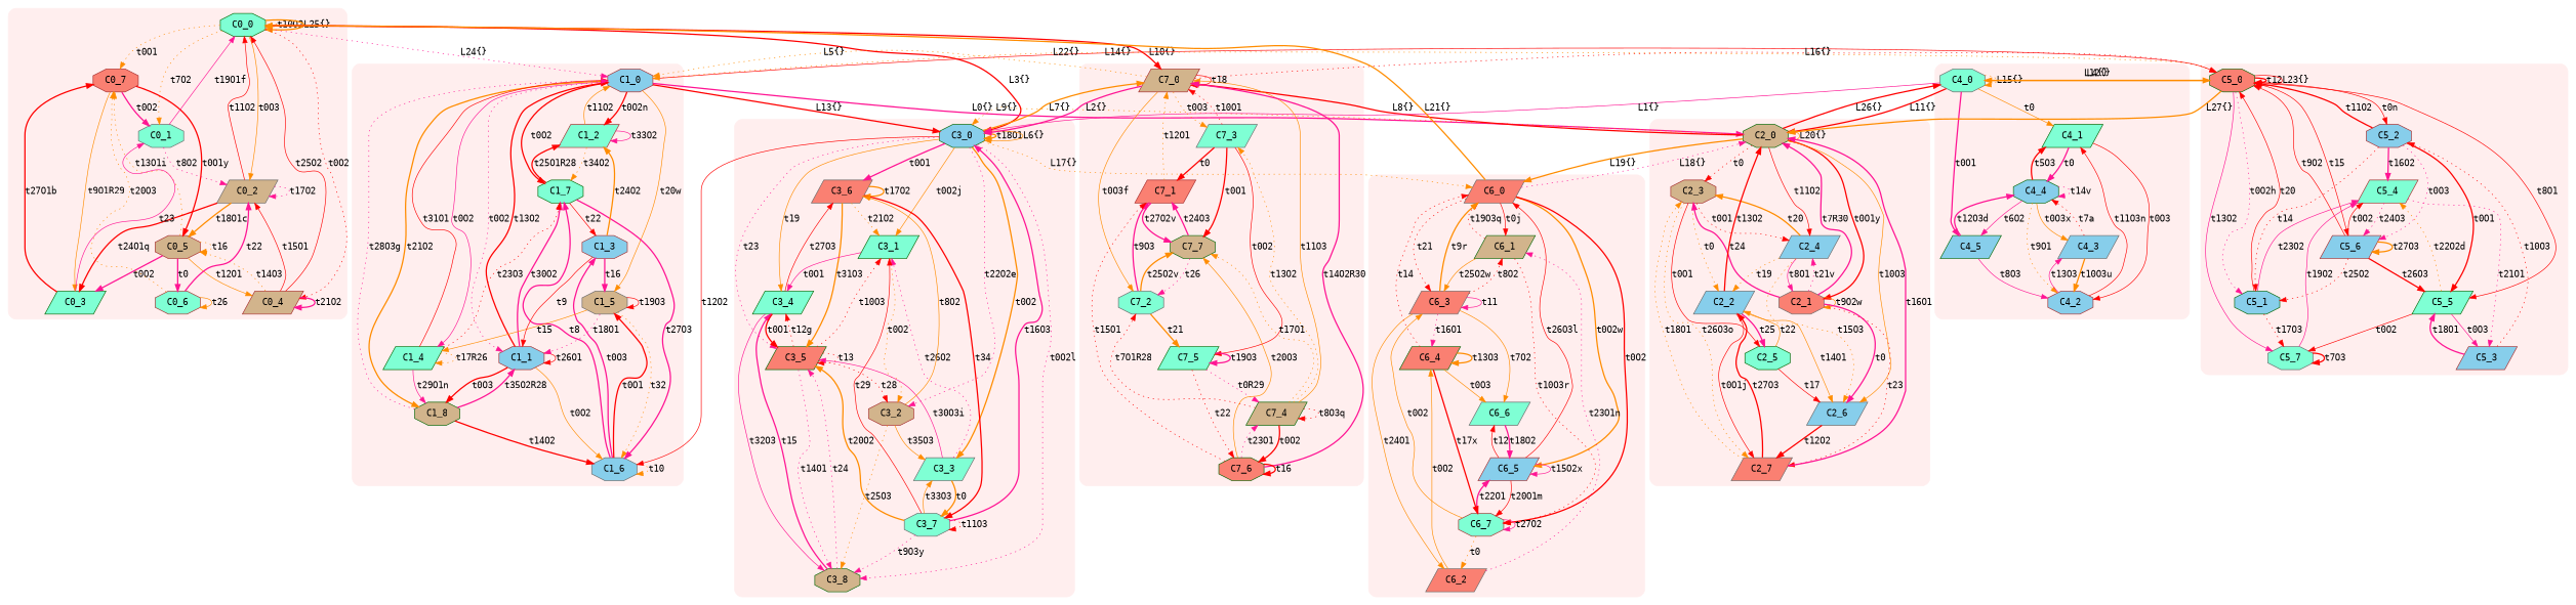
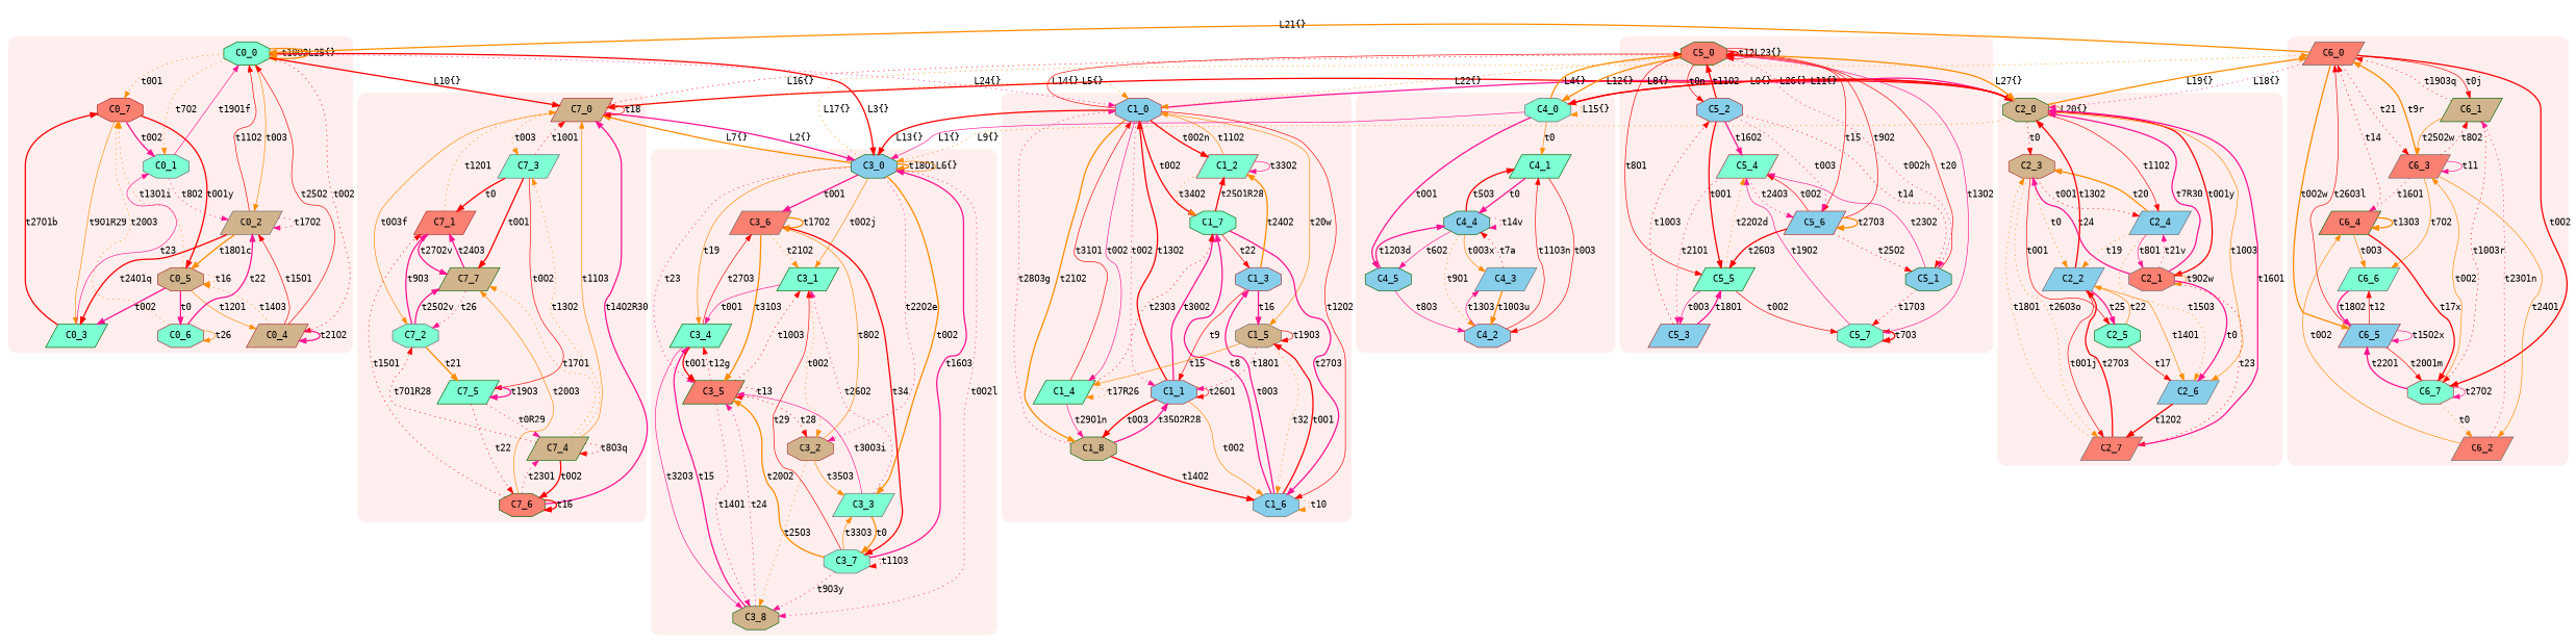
  digraph {
    compound=true
    fontname="DejaVu Sans Mono"
    node [color=darkgreen fillcolor=aquamarine fontname="DejaVu Sans Mono" shape=octagon style=filled]
    edge [color=red fontname="DejaVu Sans Mono" style=bold]
    C0_0
    C0_7 [color=brown fillcolor=salmon]
    C0_4 [color=brown fillcolor=tan shape=parallelogram]
    C0_1 [color=gray40]
    C0_2 [color=gray40 fillcolor=tan shape=parallelogram]
    C0_5 [color=brown fillcolor=tan]
    C0_3 [shape=parallelogram]
    C0_6 [color=brown]
    C1_0 [color=brown fillcolor=skyblue]
    C1_2 [color=brown shape=parallelogram]
    C1_1 [color=brown fillcolor=skyblue]
    C1_4 [shape=parallelogram]
    C1_8 [fillcolor=tan]
    C1_6 [color=gray40 fillcolor=skyblue]
    C1_5 [color=gray40 fillcolor=tan]
    C1_7
    C1_3 [color=brown fillcolor=skyblue]
    C2_0 [fillcolor=tan]
    C2_3 [color=brown fillcolor=tan]
    C2_1 [color=gray40 fillcolor=salmon]
    C2_6 [color=gray40 fillcolor=skyblue shape=parallelogram]
    C2_4 [color=gray40 fillcolor=skyblue shape=parallelogram]
    C2_2 [color=gray40 fillcolor=skyblue shape=parallelogram]
    C2_5
    C2_7 [color=gray40 fillcolor=salmon shape=parallelogram]
    C3_0 [fillcolor=skyblue]
    C3_6 [color=gray40 fillcolor=salmon shape=parallelogram]
    C3_8 [fillcolor=tan]
    C3_1 [shape=parallelogram]
    C3_4 [shape=parallelogram]
    C3_5 [fillcolor=salmon shape=parallelogram]
    C3_3 [color=gray40 shape=parallelogram]
    C3_2 [color=brown fillcolor=tan]
    C3_7 [color=gray40]
    C4_0 [color=gray40]
    C4_1 [shape=parallelogram]
-   C4_5 [fillcolor=skyblue shape=parallelogram]
+   C4_5 [fillcolor=skyblue]
    C4_4 [fillcolor=skyblue]
    C4_2 [color=brown fillcolor=skyblue]
    C4_3 [color=gray40 fillcolor=skyblue shape=parallelogram]
    C5_0 [fillcolor=salmon]
    C5_2 [color=brown fillcolor=skyblue]
    C5_6 [color=brown fillcolor=skyblue shape=parallelogram]
    C5_5 [shape=parallelogram]
    C5_1 [fillcolor=skyblue]
    C5_7 [color=gray40]
    C5_4 [color=brown shape=parallelogram]
    C5_3 [color=brown fillcolor=skyblue shape=parallelogram]
    C6_0 [color=gray40 fillcolor=salmon shape=parallelogram]
    C6_1 [fillcolor=tan shape=parallelogram]
    C6_5 [color=brown fillcolor=skyblue shape=parallelogram]
    C6_7 [color=brown]
    C6_3 [color=gray40 fillcolor=salmon shape=parallelogram]
    C6_6 [color=gray40 shape=parallelogram]
    C6_2 [color=gray40 fillcolor=salmon shape=parallelogram]
    C6_4 [fillcolor=salmon shape=parallelogram]
    C7_0 [color=brown fillcolor=tan shape=parallelogram]
    C7_3 [color=gray40 shape=parallelogram]
    C7_2 [color=gray40]
    C7_5 [shape=parallelogram]
-   C7_7 [fillcolor=tan]
+   C7_7 [fillcolor=tan shape=parallelogram]
    C7_1 [color=brown fillcolor=salmon shape=parallelogram]
    C7_4 [fillcolor=tan shape=parallelogram]
    C7_6 [fillcolor=salmon]
    subgraph cluster_1 {
      color="#FFEEEE"
      style="rounded,filled"
      C0_0
      C0_7
      C0_4
      C0_1
      C0_2
      C0_5
      C0_3
      C0_6
    }
    subgraph cluster_2 {
      color="#FFEEEE"
      style="rounded,filled"
      C1_0
      C1_2
      C1_1
      C1_4
      C1_8
      C1_6
      C1_5
      C1_7
      C1_3
    }
    subgraph cluster_3 {
      color="#FFEEEE"
      style="rounded,filled"
      C2_0
      C2_3
      C2_1
      C2_6
      C2_4
      C2_2
      C2_5
      C2_7
    }
    subgraph cluster_4 {
      color="#FFEEEE"
      style="rounded,filled"
      C3_0
      C3_6
      C3_8
      C3_1
      C3_4
      C3_5
      C3_3
      C3_2
      C3_7
    }
    subgraph cluster_5 {
      color="#FFEEEE"
      style="rounded,filled"
      C4_0
      C4_1
      C4_5
      C4_4
      C4_2
      C4_3
    }
    subgraph cluster_6 {
      color="#FFEEEE"
      style="rounded,filled"
      C5_0
      C5_2
      C5_6
      C5_5
      C5_1
      C5_7
      C5_4
      C5_3
    }
    subgraph cluster_7 {
      color="#FFEEEE"
      style="rounded,filled"
      C6_0
      C6_1
      C6_5
      C6_7
      C6_3
      C6_6
      C6_2
      C6_4
    }
    subgraph cluster_8 {
      color="#FFEEEE"
      style="rounded,filled"
      C7_0
      C7_3
      C7_2
      C7_5
      C7_7
      C7_1
      C7_4
      C7_6
    }
    C0_0 -> C0_0 [color=darkorange label=t10O2 style=dotted]
    C0_0 -> C0_0 [color=darkorange label="L25{}"]
    C0_0 -> C0_7 [color=darkorange label=t0O1 style=dotted]
    C0_0 -> C0_4 [label=t0O2 style=dotted]
    C0_0 -> C0_1 [color=darkorange label=t7O2 style=dotted]
    C0_0 -> C0_2 [color=darkorange label=t0O3 style=solid]
    C0_0 -> C1_0 [color=deeppink label="L24{}" style=dotted]
    C0_0 -> C3_0 [label="L3{}"]
    C0_0 -> C7_0 [label="L10{}"]
    C0_7 -> C0_1 [color=deeppink label=t0O2]
    C0_7 -> C0_5 [label=t0O1y]
    C0_7 -> C0_3 [color=darkorange label=t9O1R29 style=solid]
    C0_4 -> C0_0 [label=t25O2 style=solid]
    C0_4 -> C0_4 [color=deeppink label=t21O2]
    C0_4 -> C0_2 [label=t15O1 style=solid]
    C0_4 -> C0_5 [color=darkorange label=t14O3 style=dotted]
    C0_1 -> C0_0 [color=deeppink label=t19O1f style=solid]
    C0_1 -> C0_2 [color=deeppink label=t8O2 style=dotted]
    C0_2 -> C0_0 [label=t11O2 style=solid]
    C0_2 -> C0_2 [color=deeppink label=t17O2 style=dotted]
    C0_2 -> C0_5 [color=darkorange label=t18O1c]
    C0_2 -> C0_3 [label=t24O1q]
    C0_5 -> C0_7 [color=darkorange label=t13O1i style=dotted]
    C0_5 -> C0_4 [color=darkorange label=t12O1 style=solid]
    C0_5 -> C0_5 [color=darkorange label=t16 style=dotted]
    C0_5 -> C0_3 [color=deeppink label=t0O2]
    C0_5 -> C0_6 [color=deeppink label=t0]
    C0_3 -> C0_7 [label=t27O1b]
    C0_3 -> C0_1 [color=deeppink label=t23 style=solid]
    C0_6 -> C0_7 [color=darkorange label=t20O3 style=dotted]
    C0_6 -> C0_2 [color=deeppink label=t22]
    C0_6 -> C0_6 [color=darkorange label=t26 style=solid]
    C1_0 -> C1_2 [label=t0O2n]
    C1_0 -> C1_1 [color=deeppink label=t0O2 style=dotted]
    C1_0 -> C1_4 [color=deeppink label=t0O2 style=solid]
    C1_0 -> C1_8 [color=darkorange label=t21O2]
-   C3_0 -> C1_6 [label=t12O2 style=solid]
+   C1_0 -> C1_6 [label=t12O2 style=solid]
    C1_0 -> C1_5 [color=darkorange label=t20w style=solid]
    C1_0 -> C1_7 [label=t0O2]
    C1_0 -> C2_0 [color=deeppink label="L0{}"]
    C1_0 -> C3_0 [label="L13{}"]
    C1_0 -> C5_0 [label="L14{}" style=solid]
    C1_2 -> C1_0 [color=darkorange label=t11O2 style=solid]
    C1_2 -> C1_2 [color=deeppink label=t33O2 style=solid]
    C1_2 -> C1_7 [color=darkorange label=t34O2 style=dotted]
    C1_1 -> C1_0 [label=t13O2]
    C1_1 -> C1_1 [label=t26O1 style=solid]
    C1_1 -> C1_8 [label=t0O3]
    C1_1 -> C1_6 [color=darkorange label=t0O2 style=solid]
    C1_1 -> C1_7 [color=deeppink label=t30O2]
    C1_4 -> C1_0 [label=t31O1 style=solid]
    C1_4 -> C1_4 [color=darkorange label=t17R26 style=dotted]
    C1_4 -> C1_8 [color=deeppink label=t29O1n style=solid]
    C1_4 -> C1_7 [label=t23O3 style=dotted]
    C1_8 -> C1_0 [color=deeppink label=t28O3g style=dotted]
    C1_8 -> C1_1 [color=deeppink label=t35O2R28]
    C1_8 -> C1_6 [label=t14O2]
    C1_6 -> C1_6 [color=darkorange label=t10 style=dotted]
    C1_6 -> C1_5 [label=t0O1]
    C1_6 -> C1_7 [color=deeppink label=t8]
    C1_6 -> C1_3 [color=deeppink label=t0O3]
    C1_5 -> C1_1 [color=deeppink label=t18O1 style=dotted]
    C1_5 -> C1_4 [color=darkorange label=t15 style=solid]
    C1_5 -> C1_6 [color=darkorange label=t32 style=dotted]
    C1_5 -> C1_5 [label=t19O3 style=solid]
    C1_7 -> C1_2 [label=t25O1R28]
    C1_7 -> C1_6 [color=deeppink label=t27O3]
    C1_7 -> C1_3 [label=t22 style=solid]
    C1_3 -> C1_2 [color=darkorange label=t24O2]
    C1_3 -> C1_1 [label=t9 style=solid]
    C1_3 -> C1_5 [color=deeppink label=t16]
    C2_0 -> C2_0 [color=darkorange label="L20{}" style=solid]
    C2_0 -> C2_3 [label=t0 style=dotted]
    C2_0 -> C2_1 [label=t0O1y]
    C2_0 -> C2_6 [color=darkorange label=t10O3 style=solid]
    C2_0 -> C2_4 [label=t11O2 style=solid]
    C2_0 -> C3_0 [color=darkorange label="L9{}" style=dotted]
    C2_0 -> C4_0 [label="L26{}"]
    C2_0 -> C6_0 [color=darkorange label="L19{}"]
    C2_0 -> C7_0 [label="L8{}"]
    C2_3 -> C2_4 [label=t0O1 style=dotted]
    C2_3 -> C2_2 [color=darkorange label=t0 style=dotted]
    C2_3 -> C2_5 [label=t0O1 style=solid]
    C2_3 -> C2_7 [color=darkorange label=t26O3o style=dotted]
    C2_1 -> C2_0 [color=deeppink label=t7R30]
    C2_1 -> C2_3 [color=deeppink label=t24]
    C2_1 -> C2_1 [color=darkorange label=t9O2w style=solid]
    C2_1 -> C2_6 [color=deeppink label=t0]
    C2_1 -> C2_4 [color=deeppink label=t21v style=dotted]
    C2_1 -> C2_7 [label=t23 style=dotted]
    C2_6 -> C2_7 [label=t12O2]
    C2_4 -> C2_3 [color=darkorange label=t20]
    C2_4 -> C2_1 [color=deeppink label=t8O1 style=solid]
    C2_4 -> C2_6 [color=darkorange label=t15O3 style=dotted]
    C2_4 -> C2_2 [color=darkorange label=t19 style=dotted]
    C2_2 -> C2_0 [label=t13O2]
    C2_2 -> C2_6 [color=darkorange label=t14O1 style=solid]
    C2_2 -> C2_5 [color=deeppink label=t25]
    C2_2 -> C2_7 [label=t0O1j style=solid]
    C2_5 -> C2_6 [label=t17 style=solid]
    C2_5 -> C2_2 [color=darkorange label=t22 style=solid]
    C2_7 -> C2_0 [color=deeppink label=t16O1]
    C2_7 -> C2_3 [color=darkorange label=t18O1 style=dotted]
    C2_7 -> C2_2 [label=t27O3]
    C3_0 -> C3_0 [color=darkorange label=t18O1]
    C3_0 -> C3_0 [color=darkorange label="L6{}" style=solid]
    C3_0 -> C3_6 [color=deeppink label=t0O1]
    C3_0 -> C3_8 [color=deeppink label=t0O2l style=dotted]
    C3_0 -> C3_1 [color=darkorange label=t0O2j style=solid]
    C3_0 -> C3_4 [color=darkorange label=t19 style=solid]
    C3_0 -> C3_5 [color=deeppink label=t23 style=dotted]
    C3_0 -> C3_3 [color=darkorange label=t0O2]
    C3_0 -> C3_2 [color=deeppink label=t22O2e style=dotted]
    C3_0 -> C6_0 [color=darkorange label="L17{}" style=dotted]
    C3_0 -> C7_0 [color=darkorange label="L7{}"]
    C3_6 -> C3_6 [color=darkorange label=t17O2]
    C3_6 -> C3_1 [color=darkorange label=t21O2 style=dotted]
    C3_6 -> C3_5 [color=darkorange label=t31O3]
    C3_6 -> C3_7 [label=t34]
    C3_8 -> C3_4 [color=deeppink label=t15]
    C3_8 -> C3_5 [color=deeppink label=t24 style=dotted]
    C3_1 -> C3_4 [color=deeppink label=t0O1 style=solid]
    C3_1 -> C3_2 [color=darkorange label=t0O2 style=dotted]
    C3_4 -> C3_6 [label=t27O3 style=solid]
    C3_4 -> C3_8 [color=deeppink label=t32O3 style=solid]
    C3_4 -> C3_5 [label=t0O1]
    C3_5 -> C3_8 [color=deeppink label=t14O1 style=dotted]
    C3_5 -> C3_1 [label=t10O3 style=dotted]
    C3_5 -> C3_4 [label=t12g style=dotted]
    C3_5 -> C3_5 [label=t13 style=dotted]
    C3_5 -> C3_2 [label=t28 style=dotted]
    C3_3 -> C3_1 [color=deeppink label=t26O2 style=dotted]
    C3_3 -> C3_5 [color=deeppink label=t30O3i style=solid]
    C3_3 -> C3_7 [color=darkorange label=t0]
    C3_2 -> C3_6 [color=darkorange label=t8O2 style=solid]
    C3_2 -> C3_8 [color=darkorange label=t25O3 style=dotted]
    C3_2 -> C3_3 [color=darkorange label=t35O3 style=solid]
    C3_7 -> C3_0 [color=deeppink label=t16O3]
    C3_7 -> C3_8 [color=deeppink label=t9O3y style=dotted]
    C3_7 -> C3_1 [label=t29 style=solid]
    C3_7 -> C3_5 [color=darkorange label=t20O2]
    C3_7 -> C3_3 [color=darkorange label=t33O3 style=solid]
    C3_7 -> C3_7 [label=t11O3 style=dotted]
    C4_0 -> C2_0 [label="L11{}"]
    C4_0 -> C3_0 [color=deeppink label="L1{}" style=solid]
    C4_0 -> C4_0 [color=darkorange label="L15{}" style=dotted]
    C4_0 -> C4_1 [color=darkorange label=t0 style=solid]
    C4_0 -> C4_5 [color=deeppink label=t0O1]
    C4_0 -> C5_0 [color=darkorange label="L4{}"]
    C4_1 -> C4_4 [color=deeppink label=t0]
    C4_1 -> C4_2 [label=t0O3 style=solid]
    C4_5 -> C4_4 [color=deeppink label=t12O3d]
    C4_5 -> C4_2 [color=deeppink label=t8O3 style=solid]
    C4_4 -> C4_1 [label=t5O3]
    C4_4 -> C4_5 [color=deeppink label=t6O2 style=solid]
    C4_4 -> C4_4 [color=deeppink label=t14v style=dotted]
    C4_4 -> C4_2 [color=darkorange label=t9O1 style=dotted]
    C4_4 -> C4_3 [color=darkorange label=t0O3x style=solid]
    C4_2 -> C4_1 [label=t11O3n style=solid]
    C4_2 -> C4_3 [color=deeppink label=t13O3 style=solid]
    C4_3 -> C4_4 [label=t7a style=dotted]
    C4_3 -> C4_2 [color=darkorange label=t10O3u]
    C5_0 -> C1_0 [color=darkorange label="L22{}" style=dotted]
    C5_0 -> C2_0 [color=darkorange label="L27{}"]
    C5_0 -> C4_0 [color=darkorange label="L12{}"]
    C5_0 -> C5_0 [label=t12]
    C5_0 -> C5_0 [label="L23{}" style=solid]
    C5_0 -> C5_2 [label=t0n style=solid]
    C5_0 -> C5_6 [label=t15 style=solid]
    C5_0 -> C5_5 [label=t8O1 style=solid]
    C5_0 -> C5_1 [color=deeppink label=t0O2h style=dotted]
    C5_0 -> C5_7 [color=deeppink label=t13O2 style=solid]
    C5_2 -> C5_0 [label=t11O2]
    C5_2 -> C5_6 [color=deeppink label=t0O3 style=dotted]
    C5_2 -> C5_5 [label=t0O1]
    C5_2 -> C5_1 [label=t14 style=dotted]
    C5_2 -> C5_4 [color=deeppink label=t16O2]
    C5_6 -> C5_0 [label=t9O2 style=solid]
    C5_6 -> C5_6 [color=darkorange label=t27O3]
    C5_6 -> C5_5 [label=t26O3]
    C5_6 -> C5_1 [label=t25O2 style=dotted]
    C5_6 -> C5_4 [label=t0O2 style=solid]
    C5_5 -> C5_7 [label=t0O2 style=solid]
    C5_5 -> C5_4 [color=darkorange label=t22O2d style=dotted]
    C5_5 -> C5_3 [color=deeppink label=t0O3 style=solid]
    C5_1 -> C5_0 [label=t20 style=solid]
    C5_1 -> C5_7 [label=t17O3 style=dotted]
    C5_1 -> C5_4 [color=deeppink label=t23O2 style=solid]
    C5_7 -> C5_7 [label=t7O3]
    C5_7 -> C5_4 [color=deeppink label=t19O2 style=solid]
    C5_4 -> C5_6 [color=deeppink label=t24O3 style=dotted]
    C5_4 -> C5_3 [color=deeppink label=t21O1 style=dotted]
    C5_3 -> C5_2 [label=t10O3 style=dotted]
    C5_3 -> C5_5 [color=deeppink label=t18O1]
    C6_0 -> C0_0 [color=darkorange label="L21{}"]
    C6_0 -> C2_0 [color=deeppink label="L18{}" style=dotted]
    C6_0 -> C6_1 [label=t0j style=solid]
    C6_0 -> C6_5 [color=darkorange label=t0O2w]
    C6_0 -> C6_7 [label=t0O2]
    C6_0 -> C6_3 [label=t21 style=dotted]
    C6_1 -> C6_0 [label=t19O3q style=dotted]
    C6_1 -> C6_7 [label=t10O3r style=dotted]
    C6_1 -> C6_3 [color=darkorange label=t25O2w style=solid]
    C6_5 -> C6_0 [label=t26O3l style=solid]
    C6_5 -> C6_5 [color=deeppink label=t15O2x style=solid]
    C6_5 -> C6_7 [label=t20O1m style=solid]
    C6_5 -> C6_6 [label=t12 style=solid]
    C6_7 -> C6_5 [color=deeppink label=t22O1]
    C6_7 -> C6_7 [color=deeppink label=t27O2 style=solid]
    C6_7 -> C6_3 [color=darkorange label=t0O2 style=solid]
    C6_7 -> C6_2 [color=darkorange label=t0 style=dotted]
    C6_3 -> C6_0 [color=darkorange label=t9r]
    C6_3 -> C6_1 [label=t8O2 style=dotted]
    C6_3 -> C6_3 [color=deeppink label=t11 style=solid]
    C6_3 -> C6_6 [color=darkorange label=t7O2 style=solid]
    C6_3 -> C6_2 [color=darkorange label=t24O1 style=solid]
    C6_3 -> C6_4 [color=deeppink label=t16O1 style=dotted]
    C6_6 -> C6_5 [color=deeppink label=t18O2]
    C6_2 -> C6_1 [color=deeppink label=t23O1n style=dotted]
    C6_2 -> C6_4 [color=darkorange label=t0O2 style=solid]
    C6_4 -> C6_0 [label=t14 style=dotted]
    C6_4 -> C6_7 [label=t17x]
    C6_4 -> C6_6 [color=darkorange label=t0O3 style=solid]
    C6_4 -> C6_4 [color=darkorange label=t13O3]
    C7_0 -> C1_0 [color=darkorange label="L5{}" style=dotted]
    C7_0 -> C3_0 [color=deeppink label="L2{}"]
    C7_0 -> C5_0 [label="L16{}" style=dotted]
    C7_0 -> C7_0 [label=t18 style=solid]
    C7_0 -> C7_3 [color=darkorange label=t0O3 style=dotted]
    C7_0 -> C7_2 [color=darkorange label=t0O3f style=solid]
    C7_3 -> C7_0 [label=t10O1 style=dotted]
    C7_3 -> C7_5 [label=t0O2 style=solid]
    C7_3 -> C7_7 [label=t0O1]
    C7_3 -> C7_1 [label=t0]
    C7_2 -> C7_5 [color=darkorange label=t21]
-   C7_2 -> C7_7 [color=darkorange label=t25O2v]
+   C7_2 -> C7_7 [color=deeppink label=t25O2v]
    C7_2 -> C7_1 [color=deeppink label=t9O3]
    C7_5 -> C7_5 [color=deeppink label=t19O3]
    C7_5 -> C7_4 [color=deeppink label=t0R29 style=dotted]
    C7_5 -> C7_6 [label=t22 style=dotted]
    C7_7 -> C7_2 [color=deeppink label=t26 style=dotted]
    C7_7 -> C7_1 [color=deeppink label=t24O3]
    C7_1 -> C7_0 [color=darkorange label=t12O1 style=dotted]
    C7_1 -> C7_7 [color=deeppink label=t27O2v]
    C7_4 -> C7_0 [color=darkorange label=t11O3 style=solid]
    C7_4 -> C7_3 [color=darkorange label=t13O2 style=dotted]
    C7_4 -> C7_2 [label=t7O1R28 style=dotted]
    C7_4 -> C7_7 [color=darkorange label=t17O1 style=dotted]
    C7_4 -> C7_4 [label=t8O3q style=dotted]
    C7_4 -> C7_6 [label=t0O2]
    C7_6 -> C7_0 [color=deeppink label=t14O2R30]
    C7_6 -> C7_7 [color=darkorange label=t20O3 style=solid]
    C7_6 -> C7_1 [label=t15O1 style=dotted]
    C7_6 -> C7_4 [color=deeppink label=t23O1 style=dotted]
    C7_6 -> C7_6 [label=t16]
  }
